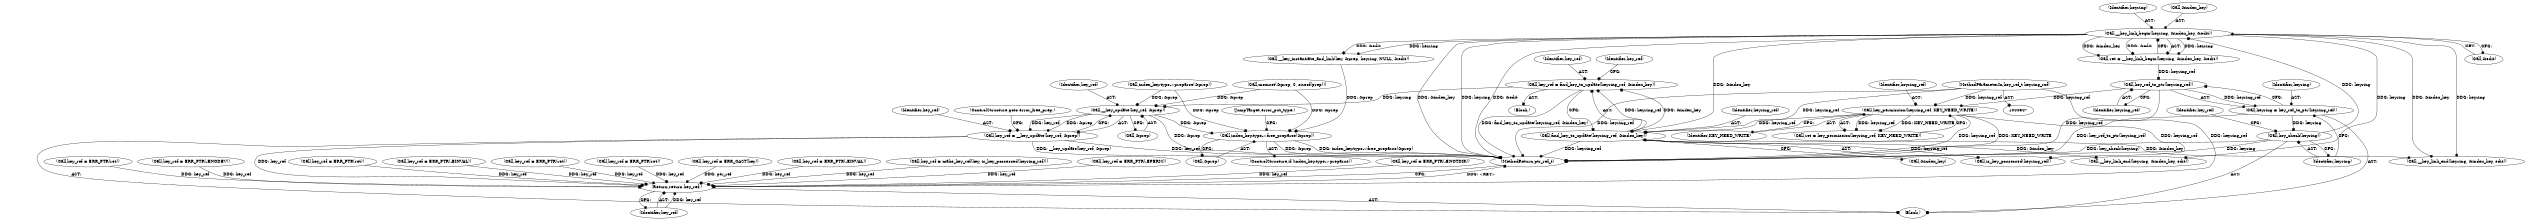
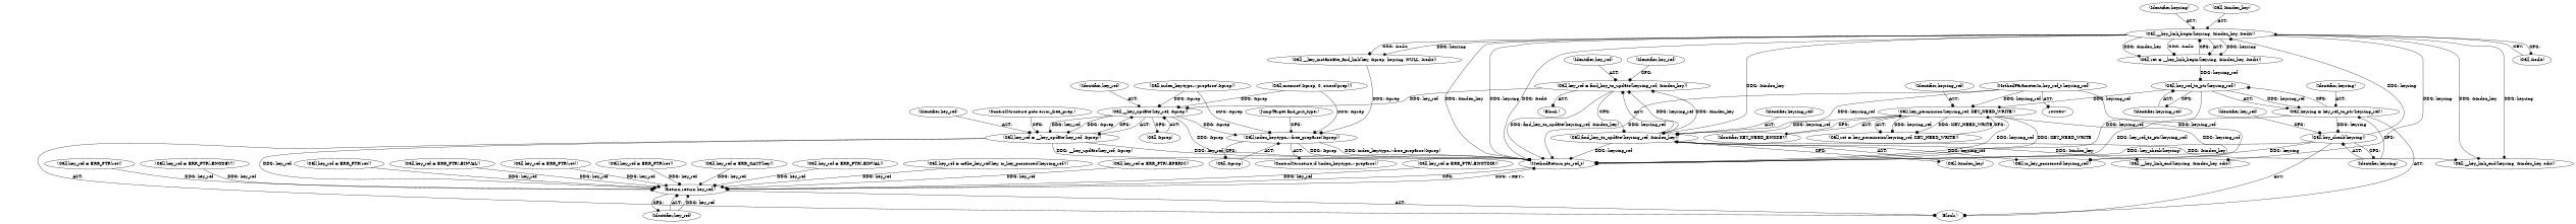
  digraph {
    edge [arrowhead=box]
    n1 [label="(Call,key_ref = find_key_to_update(keyring_ref, &index_key))"]
    n2 [label="(Call,find_key_to_update(keyring_ref, &index_key))"]
    n3 [label="(Call,__key_update(key_ref, &prep))"]
    n4 [label="(Block,)"]
    n5 [label="(MethodReturn,ptr_ref_t)"]
    n6 [label="(Call,__key_link_end(keyring, &index_key, edit))"]
    n7 [label="(Call,is_key_possessed(keyring_ref))"]
    n8 [label="(Call,__key_link_end(keyring, &index_key, edit))"]
    n9 [label="(Call,&index_key)"]
    n10 [label="(Call,index_key.type->free_preparse(&prep))"]
    n11 [label="(Call,key_ref = __key_update(key_ref, &prep))"]
    n12 [label="(Call,&prep)"]
    n13 [label="(Return,return key_ref;)"]
    n14 [label="(Call,key_permission(keyring_ref, KEY_NEED_WRITE))"]
    n15 [label="(Call,ret = key_permission(keyring_ref, KEY_NEED_WRITE))"]
-   n16 [label="(Identifier,KEY_NEED_WRITE)"]
+   n16 [label="(Identifier,KEY_NEED_ENODEV)"]
    n17 [label="(Call,key_ref_to_ptr(keyring_ref))"]
    n18 [label="(Call,keyring = key_ref_to_ptr(keyring_ref))"]
    n19 [label="(Identifier,keyring_ref)"]
    n20 [label="(Call,key_check(keyring))"]
    n21 [label="(Block,)"]
    n22 [label="(MethodParameterIn,key_ref_t keyring_ref)"]
    n23 [label=1000307]
    n24 [label="(Call,__key_link_begin(keyring, &index_key, &edit))"]
    n25 [label="(Call,__key_instantiate_and_link(key, &prep, keyring, NULL, &edit))"]
    n26 [label="(Call,ret = __key_link_begin(keyring, &index_key, &edit))"]
    n27 [label="(Call,&edit)"]
    n28 [label="(Identifier,keyring)"]
    n29 [label="(Call,&prep)"]
    n30 [label="(ControlStructure,if (index_key.type->preparse))"]
    n31 [label="(Identifier,key_ref)"]
    n32 [label="(Call,key_ref = ERR_PTR(-ENOTDIR))"]
    n33 [label="(ControlStructure,goto error_free_prep;)"]
-   n34 [label="(JumpTarget,error_put_type:)"]
+   n34 [label="(JumpTarget,find_put_type:)"]
    n35 [label="(Identifier,keyring_ref)"]
    n36 [label="(Call,key_ref = ERR_PTR(ret))"]
    n37 [label="(Identifier,key_ref)"]
    n38 [label="(Call,key_ref = ERR_PTR(-ENODEV))"]
    n39 [label="(Identifier,key_ref)"]
    n40 [label="(Identifier,keyring)"]
    n41 [label="(Identifier,key_ref)"]
    n42 [label="(Call,key_ref = ERR_PTR(ret))"]
    n43 [label="(Identifier,keyring_ref)"]
    n44 [label="(Call,key_ref = ERR_PTR(-EINVAL))"]
    n45 [label="(Call,key_ref = ERR_PTR(ret))"]
    n46 [label="(Identifier,keyring)"]
    n47 [label="(Call,index_key.type->preparse(&prep))"]
    n48 [label="(Identifier,key_ref)"]
    n49 [label="(Call,key_ref = ERR_PTR(ret))"]
    n50 [label="(Call,memset(&prep, 0, sizeof(prep)))"]
    n51 [label="(Call,&index_key)"]
    n52 [label="(Identifier,key_ref)"]
    n53 [label="(Call,key_ref = ERR_CAST(key))"]
    n54 [label="(Call,key_ref = ERR_PTR(-EINVAL))"]
    n55 [label="(Call,key_ref = make_key_ref(key, is_key_possessed(keyring_ref)))"]
    n56 [label="(Call,key_ref = ERR_PTR(-EPERM))"]
    n1 -> n2 [label="CFG: "]
-   n1 -> n3 [label="DDG: keyring"]
+   n1 -> n3 [label="DDG: key_ref"]
    n1 -> n4 [label="AST: "]
    n1 -> n5 [arrowhead=dot label="DDG: find_key_to_update(keyring_ref, &index_key)"]
    n2 -> n1 [label="AST: "]
    n2 -> n1 [label="DDG: keyring_ref"]
    n2 -> n1 [label="DDG: &index_key"]
    n2 -> n5 [arrowhead=dot label="DDG: keyring_ref"]
    n2 -> n6 [label="DDG: &index_key"]
-   n2 -> n7 [label="DDG: keyring_ref"]
+   n2 -> n7 [arrowhead=dot label="DDG: keyring_ref"]
    n2 -> n8 [arrowhead=dot label="DDG: &index_key"]
    n2 -> n9 [arrowhead=dot label="CFG: "]
    n3 -> n5 [label="DDG: &prep"]
    n3 -> n10 [arrowhead=dot label="DDG: &prep"]
    n3 -> n11 [label="AST: "]
    n3 -> n11 [arrowhead=dot label="DDG: key_ref"]
    n3 -> n11 [arrowhead=dot label="DDG: &prep"]
    n3 -> n12 [arrowhead=dot label="CFG: "]
    n5 -> n13 [label="CFG: "]
    n9 -> n2 [label="AST: "]
    n10 -> n5 [arrowhead=dot label="DDG: index_key.type->free_preparse(&prep)"]
    n10 -> n5 [arrowhead=dot label="DDG: &prep"]
    n10 -> n29 [label="CFG: "]
    n10 -> n30 [arrowhead=dot label="AST: "]
    n11 -> n3 [arrowhead=dot label="CFG: "]
    n11 -> n5 [arrowhead=dot label="DDG: __key_update(key_ref, &prep)"]
    n11 -> n5 [arrowhead=dot label="DDG: key_ref"]
    n11 -> n13 [arrowhead=dot label="DDG: key_ref"]
    n11 -> n21 [label="AST: "]
    n12 -> n3 [label="AST: "]
    n13 -> n5 [label="DDG: <RET>"]
    n13 -> n21 [arrowhead=dot label="AST: "]
    n13 -> n31 [arrowhead=dot label="CFG: "]
    n14 -> n2 [arrowhead=dot label="DDG: keyring_ref"]
    n14 -> n5 [arrowhead=dot label="DDG: keyring_ref"]
    n14 -> n5 [label="DDG: KEY_NEED_WRITE"]
    n14 -> n7 [label="DDG: keyring_ref"]
    n14 -> n15 [label="AST: "]
    n14 -> n15 [label="DDG: keyring_ref"]
    n14 -> n15 [label="DDG: KEY_NEED_WRITE"]
    n14 -> n16 [arrowhead=dot label="CFG: "]
    n15 -> n14 [arrowhead=dot label="CFG: "]
    n16 -> n14 [arrowhead=dot label="AST: "]
    n17 -> n5 [arrowhead=dot label="DDG: keyring_ref"]
    n17 -> n14 [arrowhead=dot label="DDG: keyring_ref"]
    n17 -> n18 [arrowhead=dot label="AST: "]
    n17 -> n18 [arrowhead=dot label="DDG: keyring_ref"]
    n17 -> n19 [arrowhead=dot label="CFG: "]
    n18 -> n5 [label="DDG: key_ref_to_ptr(keyring_ref)"]
    n18 -> n17 [label="CFG: "]
    n18 -> n20 [label="DDG: keyring"]
    n18 -> n21 [arrowhead=dot label="AST: "]
    n19 -> n17 [label="AST: "]
    n20 -> n5 [label="DDG: keyring"]
    n20 -> n5 [label="DDG: key_check(keyring)"]
    n20 -> n21 [label="AST: "]
    n20 -> n24 [label="DDG: keyring"]
    n20 -> n28 [arrowhead=dot label="CFG: "]
    n22 -> n2 [arrowhead=dot label="DDG: keyring_ref"]
    n22 -> n5 [arrowhead=dot label="DDG: keyring_ref"]
-   n22 -> n13 [arrowhead=dot label="DDG: keyring_ref"]
+   n22 -> n7 [arrowhead=dot label="DDG: keyring_ref"]
    n22 -> n14 [label="DDG: keyring_ref"]
    n22 -> n23 [label="AST: "]
    n24 -> n2 [label="DDG: &index_key"]
    n24 -> n5 [arrowhead=dot label="DDG: &index_key"]
    n24 -> n5 [arrowhead=dot label="DDG: keyring"]
    n24 -> n5 [arrowhead=dot label="DDG: &edit"]
    n24 -> n6 [label="DDG: keyring"]
    n24 -> n8 [arrowhead=dot label="DDG: keyring"]
    n24 -> n8 [arrowhead=dot label="DDG: &index_key"]
    n24 -> n25 [arrowhead=dot label="DDG: keyring"]
    n24 -> n25 [label="DDG: &edit"]
    n24 -> n26 [label="AST: "]
    n24 -> n26 [arrowhead=dot label="DDG: keyring"]
    n24 -> n26 [arrowhead=dot label="DDG: &index_key"]
    n24 -> n26 [label="DDG: &edit"]
    n24 -> n27 [arrowhead=dot label="CFG: "]
    n25 -> n10 [label="DDG: &prep"]
    n26 -> n17 [label="DDG: keyring_ref"]
    n26 -> n24 [label="CFG: "]
    n27 -> n24 [arrowhead=dot label="KEY: "]
    n28 -> n18 [arrowhead=dot label="CFG: "]
    n28 -> n20 [label="AST: "]
    n29 -> n10 [arrowhead=dot label="AST: "]
    n31 -> n13 [label="AST: "]
    n31 -> n13 [arrowhead=dot label="DDG: key_ref"]
    n32 -> n13 [arrowhead=dot label="DDG: key_ref"]
    n33 -> n11 [label="CFG: "]
    n34 -> n10 [arrowhead=dot label="CFG: "]
    n35 -> n2 [label="AST: "]
    n36 -> n13 [label="DDG: key_ref"]
    n37 -> n11 [label="AST: "]
    n38 -> n13 [label="DDG: key_ref"]
    n39 -> n20 [label="CFG: "]
    n40 -> n24 [arrowhead=dot label="AST: "]
    n41 -> n3 [arrowhead=dot label="AST: "]
    n42 -> n13 [label="DDG: key_ref"]
    n43 -> n14 [label="AST: "]
    n44 -> n13 [label="DDG: key_ref"]
    n45 -> n13 [arrowhead=dot label="DDG: key_ref"]
    n46 -> n18 [arrowhead=dot label="AST: "]
    n47 -> n3 [label="DDG: &prep"]
    n47 -> n10 [label="DDG: &prep"]
    n48 -> n1 [label="AST: "]
    n49 -> n13 [label="DDG: key_ref"]
    n50 -> n3 [label="DDG: &prep"]
    n50 -> n10 [label="DDG: &prep"]
    n51 -> n24 [arrowhead=dot label="AST: "]
    n52 -> n1 [label="CFG: "]
-   n53 -> n13 [arrowhead=dot label="DDG: ptr_ref"]
+   n53 -> n13 [arrowhead=dot label="DDG: key_ref"]
    n54 -> n13 [label="DDG: key_ref"]
    n55 -> n13 [label="DDG: key_ref"]
    n56 -> n13 [arrowhead=dot label="DDG: key_ref"]
  }
